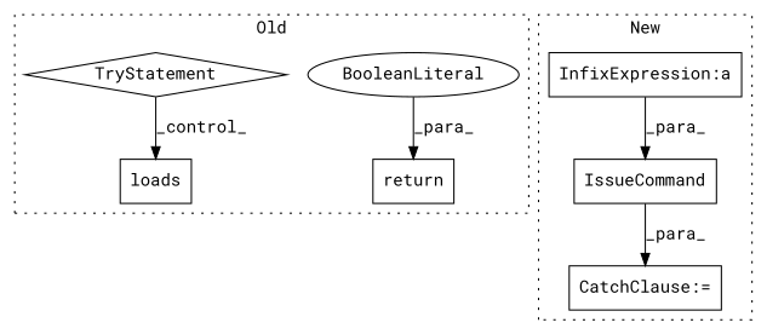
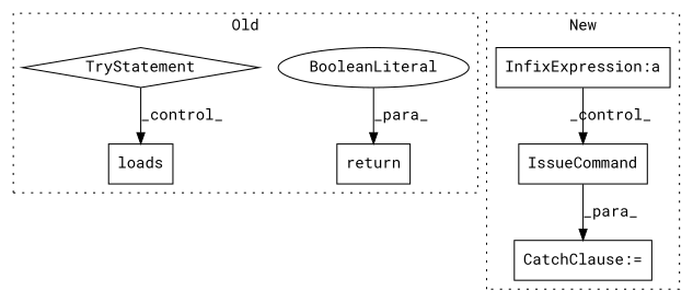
  digraph {
    fontname="Roboto Mono"
    node [a=32 fontname="Roboto Mono" shape=box]
    edge [fontname="Roboto Mono"]
    n1 [a=41 l=7 label=return s=4523]
    n2 [a=9 l=5 label=BooleanLiteral s=4530 shape=ellipse]
    n3 [a=54 l=4 label=TryStatement s=4441 shape=diamond]
    n4 [l="6,1" label=loads s="4458,4470"]
    n5 [l="13,1" label=IssueCommand s="4348,4469"]
    n6 [a=7 l=2 label="CatchClause:=" s=4338]
    n7 [a=27 l=3 label="InfixExpression:a" s=4437]
    subgraph cluster_1 {
      label=Old
      style=dotted
      n1
      n2
      n3
      n4
    }
    subgraph cluster_2 {
      label=New
      style=dotted
      n5
      n6
      n7
    }
    n2 -> n1 [label=_para_]
    n3 -> n4 [label=_control_]
    n5 -> n6 [label=_para_]
-   n7 -> n5 [label=_para_]
+   n7 -> n5 [label=_control_]
  }
